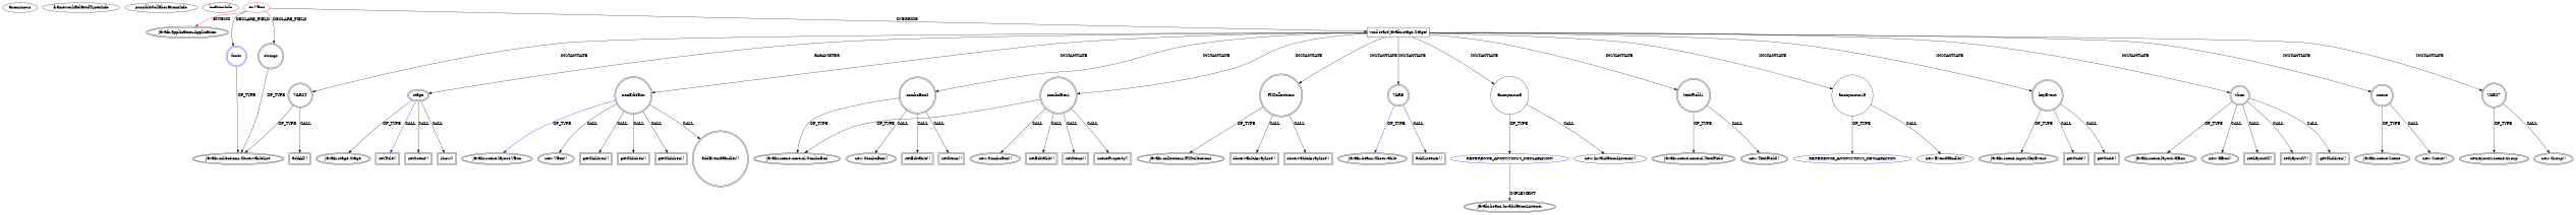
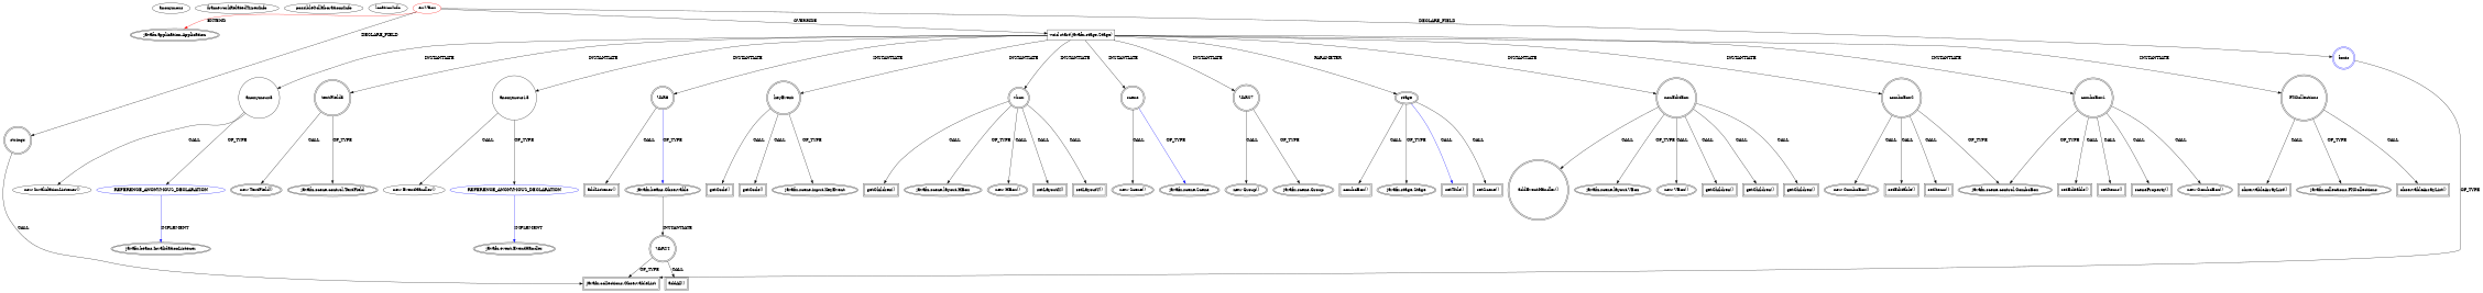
  digraph {
    node [isFrameworkType=true vertexType=INSIDE_CALL peripheries=2]
    n1 [category=extension_graph graphId=632 isAnonymous=false label=anonymous possibleRelation=true isFrameworkType="" vertexType="" peripheries=""]
    frameworkRelatedTypesInfo [0="javafx.application.Application" isFrameworkType="" vertexType="" peripheries=""]
    possibleCollaborationsInfo [0="632~OVERRIDING_METHOD_DECLARATION-INSTANTIATION-~javafx.application.Application ~javafx.event.EventHandler ~false~true" 1="632~OVERRIDING_METHOD_DECLARATION-INSTANTIATION-~javafx.application.Application ~javafx.beans.InvalidationListener ~false~true" isFrameworkType="" vertexType="" peripheries=""]
    locationInfo [contextSignature=BackSpace filePath="/Johnmalc-JavaFX/JavaFX-master/src/ex/BackSpace.java" graphId=632 projectName="Johnmalc-JavaFX" isFrameworkType="" vertexType="" peripheries=""]
    n5 [color=red isFrameworkType=false label="ex.VBox" vertexType=ROOT_CLIENT_CLASS_DECLARATION peripheries=""]
    n6 [label="javafx.application.Application" vertexType=FRAMEWORK_CLASS_TYPE]
    n7 [color=blue label=fonts shape=circle vertexType=FIELD_DECLARATION]
    n8 [label=strings shape=circle vertexType=FIELD_DECLARATION]
    n9 [isFrameworkType=false label="void start(javafx.stage.Stage)" shape=box vertexType=OVERRIDING_METHOD_DECLARATION peripheries=""]
-   n10 [label="javafx.collections.ObservableList" vertexType=FRAMEWORK_INTERFACE_TYPE]
+   n10 [label="javafx.collections.ObservableList" vertexType=FRAMEWORK_INTERFACE_TYPE shape=box]
    n11 [label=stage vertexType=PARAMETER_DECLARATION]
    n12 [label=nonEditBox shape=circle vertexType=VARIABLE_EXPRESION]
    n13 [label=comboBox1 shape=circle vertexType=VARIABLE_EXPRESION]
    n14 [label=FXCollections shape=circle vertexType=VARIABLE_EXPRESION]
    n15 [label=VAR6 shape=circle vertexType=VARIABLE_EXPRESION]
    n16 [isFrameworkType=false label=anonymous8 shape=circle vertexType=VARIABLE_EXPRESION peripheries=""]
    n17 [label=comboBox2 shape=circle vertexType=VARIABLE_EXPRESION]
-   n18 [label=textField1 shape=circle vertexType=VARIABLE_EXPRESION]
+   n18 [label=textField8 shape=circle vertexType=VARIABLE_EXPRESION]
    n19 [isFrameworkType=false label=anonymous18 shape=circle vertexType=VARIABLE_EXPRESION peripheries=""]
    n20 [label=keyEvent shape=circle vertexType=VARIABLE_EXPRESION]
    n21 [label=vbox shape=circle vertexType=VARIABLE_EXPRESION]
    n22 [label=VAR24 shape=circle vertexType=VARIABLE_EXPRESION]
    n23 [label=scene shape=circle vertexType=VARIABLE_EXPRESION]
    n24 [label=VAR27 shape=circle vertexType=VARIABLE_EXPRESION]
    n25 [label="javafx.stage.Stage" vertexType=FRAMEWORK_CLASS_TYPE]
    n26 [label="setTitle()" shape=box]
    n27 [label="setScene()" shape=box]
-   n28 [label="show()" shape=box]
+   n28 [label="comboBox()" shape=box]
    n29 [label="javafx.scene.layout.VBox" vertexType=FRAMEWORK_CLASS_TYPE]
    n30 [label="new VBox()" vertexType=CONSTRUCTOR_CALL]
    n31 [label="getChildren()" shape=box]
    n32 [label="getChildren()" shape=box]
    n33 [label="getChildren()" shape=box]
    n34 [label="addEventHandler()" shape=circle]
    n35 [label="javafx.scene.control.ComboBox" vertexType=FRAMEWORK_CLASS_TYPE]
    n36 [label="new ComboBox()" vertexType=CONSTRUCTOR_CALL]
    n37 [label="setEditable()" shape=box]
    n38 [label="setItems()" shape=box]
    n39 [label="sceneProperty()" shape=box]
    n40 [label="javafx.collections.FXCollections" vertexType=FRAMEWORK_CLASS_TYPE]
    n41 [label="observableArrayList()" shape=box]
    n42 [label="observableArrayList()" shape=box]
    n43 [label="javafx.beans.Observable" vertexType=FRAMEWORK_INTERFACE_TYPE]
    n44 [label="addListener()" shape=box]
    n45 [color=blue isFrameworkType=false label=REFERENCE_ANONYMOUS_DECLARATION vertexType=REFERENCE_ANONYMOUS_DECLARATION peripheries=""]
    n46 [isFrameworkType=false label="new InvalidationListener()" vertexType=CONSTRUCTOR_CALL peripheries=""]
    n47 [label="new ComboBox()" vertexType=CONSTRUCTOR_CALL]
    n48 [label="setEditable()" shape=box]
    n49 [label="setItems()" shape=box]
    n50 [label="javafx.scene.control.TextField" vertexType=FRAMEWORK_CLASS_TYPE]
    n51 [label="new TextField()" vertexType=CONSTRUCTOR_CALL]
    n52 [color=blue isFrameworkType=false label=REFERENCE_ANONYMOUS_DECLARATION vertexType=REFERENCE_ANONYMOUS_DECLARATION peripheries=""]
    n53 [isFrameworkType=false label="new EventHandler()" vertexType=CONSTRUCTOR_CALL peripheries=""]
    n54 [label="javafx.scene.input.KeyEvent" vertexType=FRAMEWORK_CLASS_TYPE]
    n55 [label="getCode()" shape=box]
    n56 [label="getCode()" shape=box]
    n57 [label="javafx.scene.layout.HBox" vertexType=FRAMEWORK_CLASS_TYPE]
    n58 [label="new HBox()" vertexType=CONSTRUCTOR_CALL]
    n59 [label="setLayoutX()" shape=box]
    n60 [label="setLayoutY()" shape=box]
    n61 [label="getChildren()" shape=box]
    n62 [label="addAll()" shape=box]
    n63 [label="javafx.scene.Scene" vertexType=FRAMEWORK_CLASS_TYPE]
    n64 [label="new Scene()" vertexType=CONSTRUCTOR_CALL]
-   n65 [label="setLayoutX.scene.Group" vertexType=FRAMEWORK_CLASS_TYPE]
+   n65 [label="javafx.scene.Group" vertexType=FRAMEWORK_CLASS_TYPE]
    n66 [label="new Group()" vertexType=CONSTRUCTOR_CALL]
    n67 [label="javafx.beans.InvalidationListener" vertexType=FRAMEWORK_INTERFACE_TYPE]
+   n68 [label="javafx.event.EventHandler" vertexType=FRAMEWORK_INTERFACE_TYPE]
    n5 -> n6 [color=red label=EXTEND]
    n5 -> n7 [label=DECLARE_FIELD]
    n5 -> n8 [label=DECLARE_FIELD]
    n5 -> n9 [label=OVERRIDE]
    n7 -> n10 [label=OF_TYPE]
-   n8 -> n10 [label=OF_TYPE]
+   n8 -> n10 [label=CALL]
    n9 -> n11 [label=PARAMETER]
    n9 -> n12 [label=INSTANTIATE]
    n9 -> n13 [label=INSTANTIATE]
    n9 -> n14 [label=INSTANTIATE]
    n9 -> n15 [label=INSTANTIATE]
    n9 -> n16 [label=INSTANTIATE]
    n9 -> n17 [label=INSTANTIATE]
    n9 -> n18 [label=INSTANTIATE]
    n9 -> n19 [label=INSTANTIATE]
    n9 -> n20 [label=INSTANTIATE]
    n9 -> n21 [label=INSTANTIATE]
-   n9 -> n22 [label=INSTANTIATE]
+   n43 -> n22 [label=INSTANTIATE]
    n9 -> n23 [label=INSTANTIATE]
    n9 -> n24 [label=INSTANTIATE]
    n11 -> n25 [label=OF_TYPE]
    n11 -> n26 [color=blue label=CALL]
    n11 -> n27 [label=CALL]
    n11 -> n28 [label=CALL]
-   n12 -> n29 [label=OF_TYPE color=blue]
+   n12 -> n29 [label=OF_TYPE]
    n12 -> n30 [label=CALL]
    n12 -> n31 [label=CALL]
    n12 -> n32 [label=CALL]
    n12 -> n33 [label=CALL]
    n12 -> n34 [label=CALL]
    n13 -> n35 [label=OF_TYPE]
    n13 -> n36 [label=CALL]
    n13 -> n37 [label=CALL]
    n13 -> n38 [label=CALL]
    n13 -> n39 [label=CALL]
    n14 -> n40 [label=OF_TYPE]
    n14 -> n41 [label=CALL]
    n14 -> n42 [label=CALL]
    n15 -> n43 [color=blue label=OF_TYPE]
    n15 -> n44 [label=CALL]
    n16 -> n45 [label=OF_TYPE]
    n16 -> n46 [label=CALL]
    n17 -> n35 [label=OF_TYPE]
    n17 -> n47 [label=CALL]
    n17 -> n48 [label=CALL]
    n17 -> n49 [label=CALL]
    n18 -> n50 [label=OF_TYPE]
    n18 -> n51 [label=CALL]
    n19 -> n52 [label=OF_TYPE]
    n19 -> n53 [label=CALL]
    n20 -> n54 [label=OF_TYPE]
    n20 -> n55 [label=CALL]
    n20 -> n56 [label=CALL]
    n21 -> n57 [label=OF_TYPE]
    n21 -> n58 [label=CALL]
    n21 -> n59 [label=CALL]
    n21 -> n60 [label=CALL]
    n21 -> n61 [label=CALL]
    n22 -> n10 [label=OF_TYPE]
    n22 -> n62 [label=CALL]
-   n23 -> n63 [label=OF_TYPE]
+   n23 -> n63 [label=OF_TYPE color=blue]
    n23 -> n64 [label=CALL]
    n24 -> n65 [label=OF_TYPE]
    n24 -> n66 [label=CALL]
    n45 -> n67 [color=blue label=IMPLEMENT]
+   n52 -> n68 [color=blue label=IMPLEMENT]
  }
